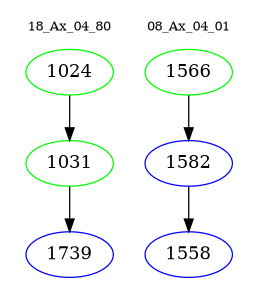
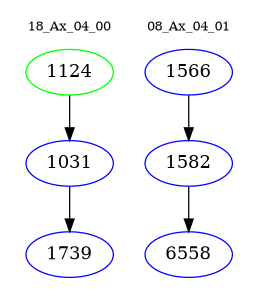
  digraph {
    node [color=blue]
    edge [color=black]
-   n1 [color=green label=1024]
-   n2 [color=green label=1031]
+   n1 [color=green label=1124]
+   n2 [label=1031]
    n3 [label=1739]
-   n4 [color=green label=1566]
+   n4 [label=1566]
    n5 [label=1582]
-   n6 [label=1558]
+   n6 [label=6558]
    subgraph cluster_1 {
      color=white
      fontsize=10
-     label="18_Ax_04_80"
+     label="18_Ax_04_00"
      n1
      n2
      n3
    }
    subgraph cluster_2 {
      color=white
      fontsize=10
      label="08_Ax_04_01"
      n4
      n5
      n6
    }
    n1 -> n2
    n2 -> n3
    n4 -> n5
    n5 -> n6
  }
